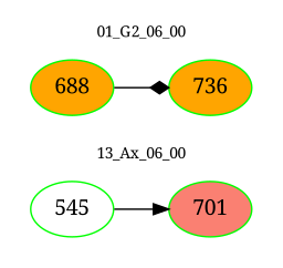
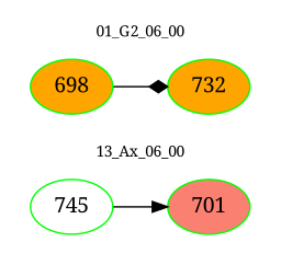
  digraph {
    fontname="Noto Serif"
    rankdir=LR
    node [color=green fillcolor=orange fontname="Noto Serif" style=filled]
    edge [color=black fontname="Noto Serif"]
-   n1 [fillcolor=white label=545]
+   n1 [fillcolor=white label=745]
    n2 [fillcolor=salmon label=701]
-   n3 [label=688]
-   n4 [label=736]
+   n3 [label=698]
+   n4 [label=732]
    subgraph cluster_1 {
      color=white
      fontsize=10
      label="13_Ax_06_00"
      n1
      n2
    }
    subgraph cluster_2 {
      color=white
      fontsize=10
      label="01_G2_06_00"
      n3
      n4
    }
    n1 -> n2 [arrowhead=normal]
    n3 -> n4 [arrowhead=diamond]
  }
